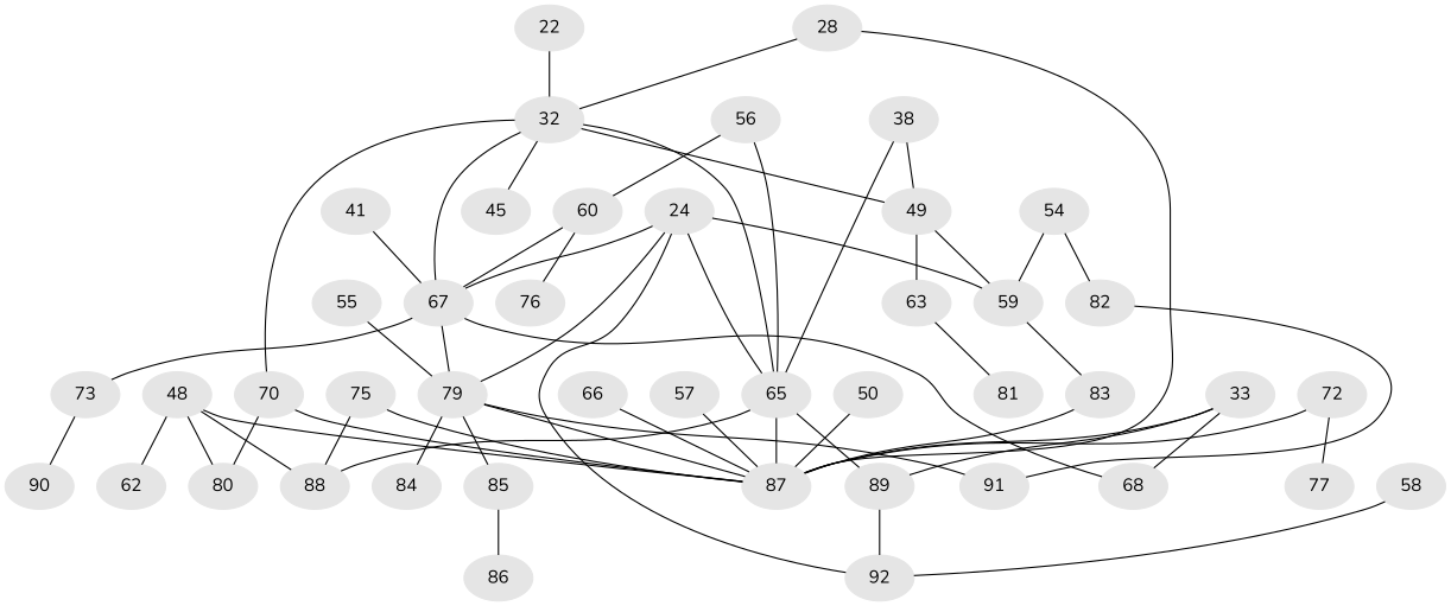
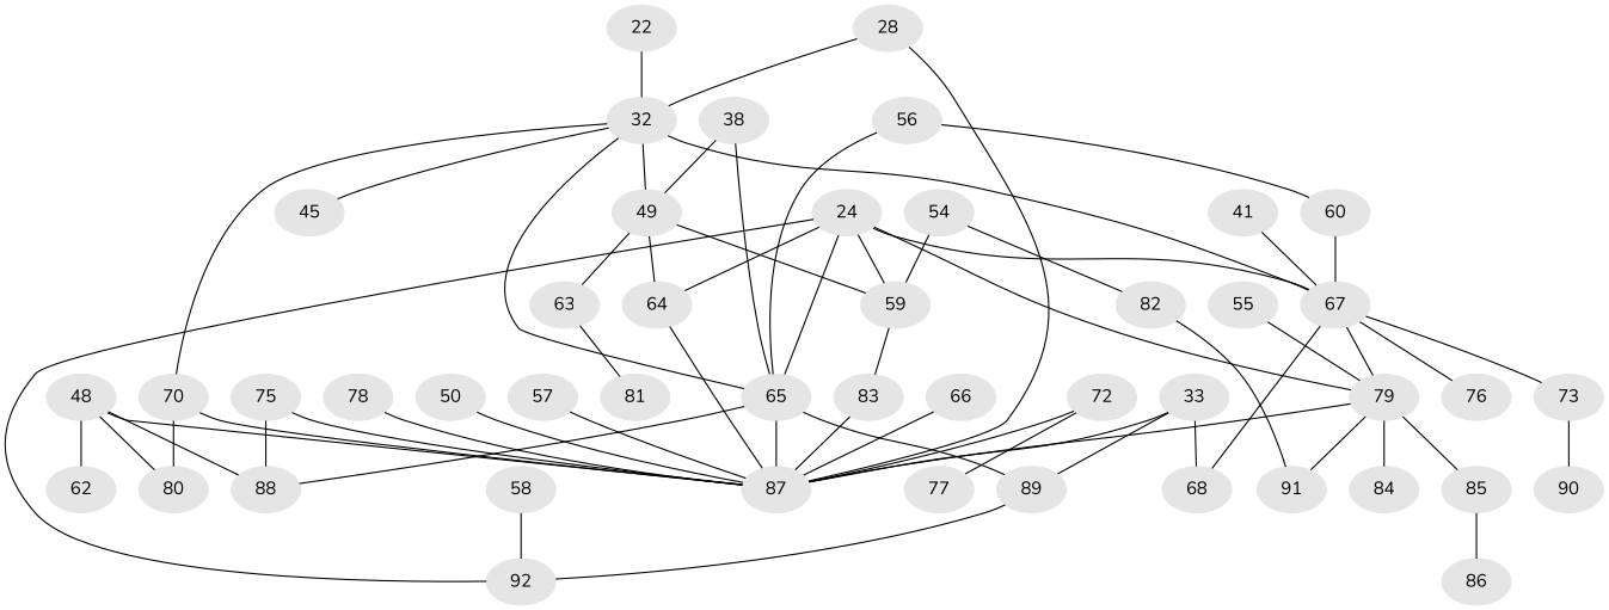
  graph {
    fontname=Nunito
    node [color=gray90 fontname=Nunito style=filled]
    edge [fontname=Nunito]
    32 [super="+16"]
    65 [super="+12+42+61"]
    67 [super="+39"]
    45
    49 [super="+20"]
    70 [super="+47"]
    22
    24 [super="+10"]
    59 [super="+40"]
+   64 [super="+25+29"]
    79 [super="+31+51"]
    92 [super="+36"]
    83
    87 [super="+43+6+69+74"]
    89 [super="+17"]
    88
    68 [super="+34"]
    73
    76
    84
    85
    91
    28
    63
    80
    33
    38 [super="+19"]
    41
    48 [super="+27"]
    62
    81
    50
    54
    82
    55
    56
    60
    57
    58
    66
    90
    72
    77
    75
+   78
    86
    32 -- 65
    32 -- 67 [weight=2]
    32 -- 45
    32 -- 49 [weight=2]
    32 -- 70
    65 -- 87 [weight=7]
    65 -- 89 [weight=2]
    65 -- 88
    67 -- 79
    67 -- 68
    67 -- 73
-   60 -- 76
+   67 -- 76
    49 -- 59
+   49 -- 64
    49 -- 63
    70 -- 87
    70 -- 80
    22 -- 32
    24 -- 65 [weight=3]
    24 -- 67 [weight=2]
    24 -- 59
+   24 -- 64 [weight=2]
    24 -- 79
    24 -- 92
    59 -- 83
+   64 -- 87 [weight=3]
    79 -- 87
    79 -- 84
    79 -- 85
    79 -- 91
    83 -- 87
    89 -- 92
    73 -- 90
    85 -- 86
    28 -- 32
    28 -- 87
    63 -- 81
    33 -- 87
    33 -- 89 [weight=2]
    33 -- 68
    38 -- 65
    38 -- 49
    41 -- 67
    48 -- 87 [weight=2]
    48 -- 88
    48 -- 80
    48 -- 62
    50 -- 87
    54 -- 59
    54 -- 82
    82 -- 91
    55 -- 79
    56 -- 65
    56 -- 60
    60 -- 67
    57 -- 87
    58 -- 92
    66 -- 87
    72 -- 87
    72 -- 77
    75 -- 87
    75 -- 88
+   78 -- 87
  }
